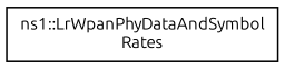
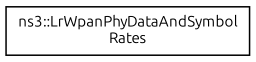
  digraph {
    rankdir=LR
    fontname=Ubuntu
-   n1 [color=black fillcolor=white fontname=Ubuntu fontsize=10 height=0.2 label="ns1::LrWpanPhyDataAndSymbol\lRates" shape=record style=filled width=0.4]
+   n1 [color=black fillcolor=white fontname=Ubuntu fontsize=10 height=0.2 label="ns3::LrWpanPhyDataAndSymbol\lRates" shape=record style=filled width=0.4]
  }
